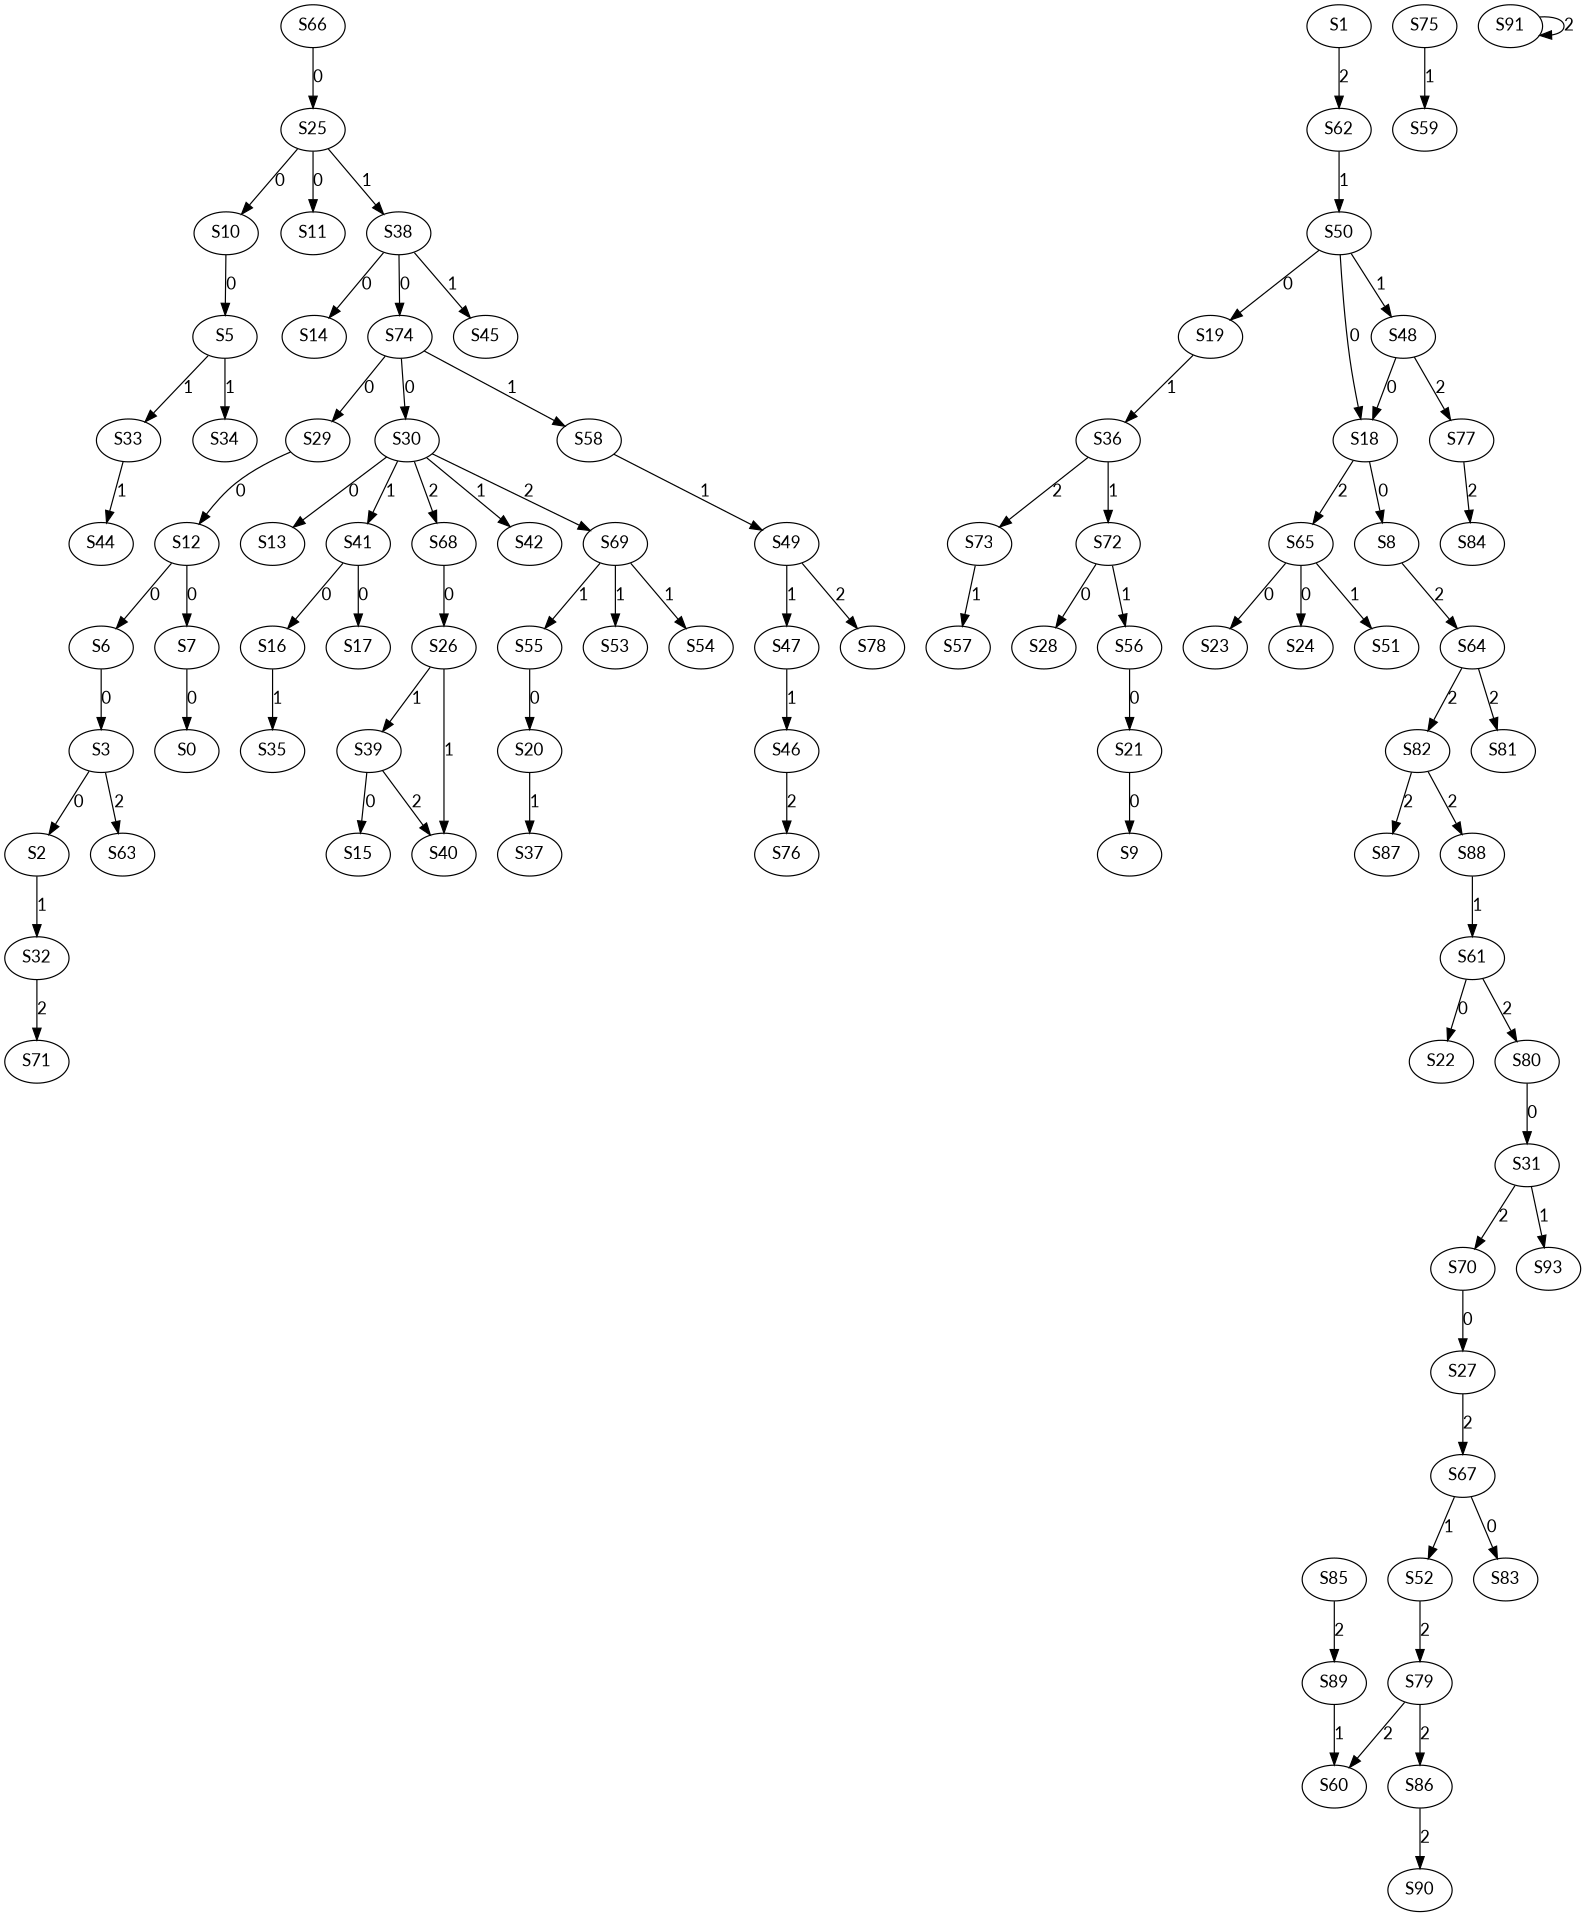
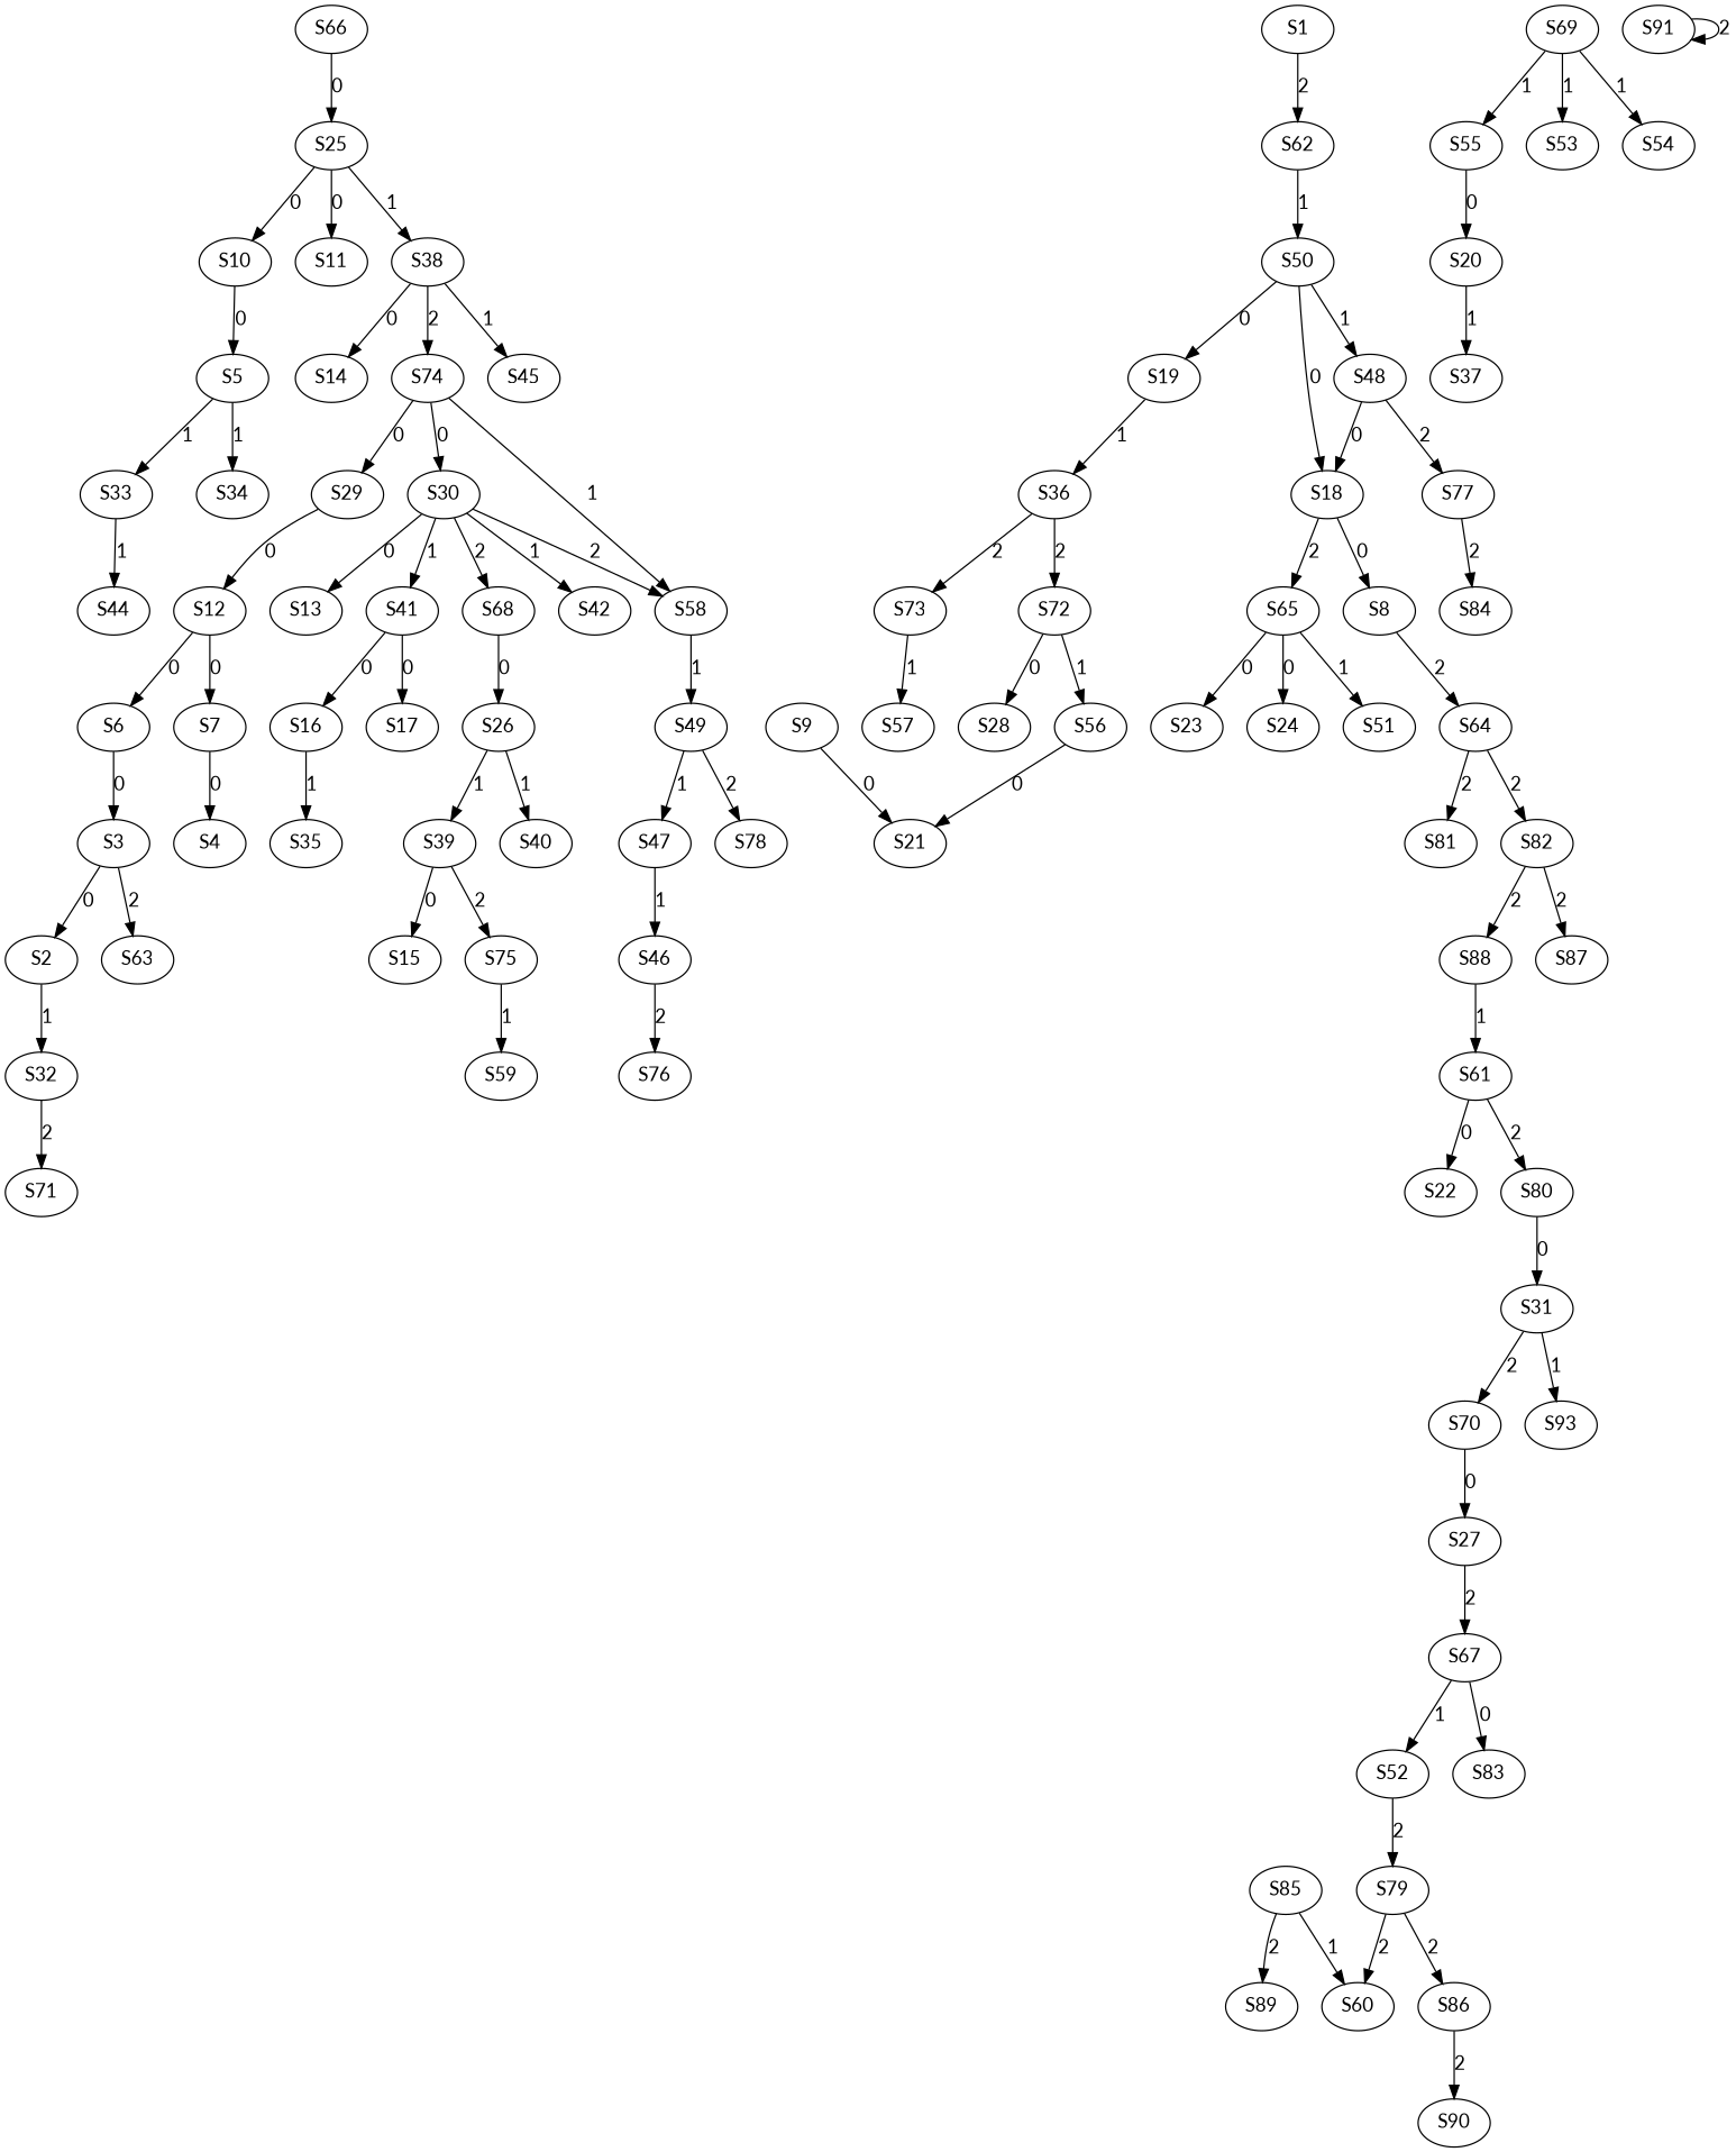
  strict digraph {
    fontname=Lato
    node [fontname=Lato]
    edge [fontname=Lato]
    S3
    S2
    S63
    S32
    S71
    S6
    S7
-   S4 [label=S0]
+   S4
    S10
    S5
    S33
    S34
    S44
    S12
    S18
    S8
    S65
    S64
    S23
    S24
    S51
    S81
    S82
    S21
    S9
    S25
    S11
    S38
    S14
    S74
    S45
    S29
    S30
    S13
    S41
    S68
    S42
    S69
    S16
    S17
    S26
    S55
    S53
    S54
    S58
    S39
    S15
    S75
    S59
    S35
    S50
    S19
    S48
    S36
    S77
    S72
    S73
    S20
    S37
    S56
    S61
    S22
    S80
    S31
    S66
    S40
    S70
    S27
    S67
    S52
    S83
    S28
    S49
    n74 [label=S93]
    S57
    S47
    S46
    S76
    S78
    S84
    S62
    S79
    S60
    S86
    S85
    S89
    S88
    S1
    S87
    S90
    S91
    S3 -> S2 [label=0]
    S3 -> S63 [label=2]
    S2 -> S32 [label=1]
    S32 -> S71 [label=2]
    S6 -> S3 [label=0]
    S7 -> S4 [label=0]
    S10 -> S5 [label=0]
    S5 -> S33 [label=1]
    S5 -> S34 [label=1]
    S33 -> S44 [label=1]
    S12 -> S6 [label=0]
    S12 -> S7 [label=0]
    S18 -> S8 [label=0]
    S18 -> S65 [label=2]
    S8 -> S64 [label=2]
    S65 -> S23 [label=0]
    S65 -> S24 [label=0]
    S65 -> S51 [label=1]
    S64 -> S81 [label=2]
    S64 -> S82 [label=2]
    S82 -> S88 [label=2]
    S82 -> S87 [label=2]
-   S21 -> S9 [label=0]
+   S9 -> S21 [label=0]
    S25 -> S10 [label=0]
    S25 -> S11 [label=0]
    S25 -> S38 [label=1]
    S38 -> S14 [label=0]
-   S38 -> S74 [label=0]
+   S38 -> S74 [label=2]
    S38 -> S45 [label=1]
    S74 -> S29 [label=0]
    S74 -> S30 [label=0]
    S74 -> S58 [label=1]
    S29 -> S12 [label=0]
    S30 -> S13 [label=0]
    S30 -> S41 [label=1]
    S30 -> S68 [label=2]
    S30 -> S42 [label=1]
-   S30 -> S69 [label=2]
+   S30 -> S58 [label=2]
    S41 -> S16 [label=0]
    S41 -> S17 [label=0]
    S68 -> S26 [label=0]
    S69 -> S55 [label=1]
    S69 -> S53 [label=1]
    S69 -> S54 [label=1]
    S16 -> S35 [label=1]
    S26 -> S39 [label=1]
    S26 -> S40 [label=1]
    S55 -> S20 [label=0]
    S58 -> S49 [label=1]
    S39 -> S15 [label=0]
-   S39 -> S40 [label=2]
+   S39 -> S75 [label=2]
    S75 -> S59 [label=1]
    S50 -> S18 [label=0]
    S50 -> S19 [label=0]
    S50 -> S48 [label=1]
    S19 -> S36 [label=1]
    S48 -> S18 [label=0]
    S48 -> S77 [label=2]
-   S36 -> S72 [label=1]
+   S36 -> S72 [label=2]
    S36 -> S73 [label=2]
    S77 -> S84 [label=2]
    S72 -> S56 [label=1]
    S72 -> S28 [label=0]
    S73 -> S57 [label=1]
    S20 -> S37 [label=1]
    S56 -> S21 [label=0]
    S61 -> S22 [label=0]
    S61 -> S80 [label=2]
    S80 -> S31 [label=0]
    S31 -> S70 [label=2]
    S31 -> n74 [label=1]
    S66 -> S25 [label=0]
    S70 -> S27 [label=0]
    S27 -> S67 [label=2]
    S67 -> S52 [label=1]
    S67 -> S83 [label=0]
    S52 -> S79 [label=2]
    S49 -> S47 [label=1]
    S49 -> S78 [label=2]
    S47 -> S46 [label=1]
    S46 -> S76 [label=2]
    S62 -> S50 [label=1]
    S79 -> S60 [label=2]
    S79 -> S86 [label=2]
    S86 -> S90 [label=2]
-   S89 -> S60 [label=1]
+   S85 -> S60 [label=1]
    S85 -> S89 [label=2]
    S88 -> S61 [label=1]
    S1 -> S62 [label=2]
    S91 -> S91 [label=2]
  }
